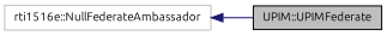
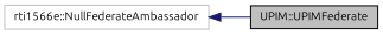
  digraph {
    rankdir=LR
    fontname=Ubuntu
    node [fontname=Ubuntu fontsize=10 shape=record style=filled]
    n1 [color=black fillcolor=grey75 fontcolor=black height=0.2 label="UPIM::UPIMFederate" width=0.4]
-   n2 [color=grey75 fillcolor=white height=0.2 label="rti1516e::NullFederateAmbassador" width=0.4]
+   n2 [color=grey75 fillcolor=white height=0.2 label="rti1566e::NullFederateAmbassador" width=0.4]
    n2 -> n1 [color=midnightblue dir=back fontname=Ubuntu fontsize=10 labelfontname=Helvetica labelfontsize=10 style=solid]
  }
